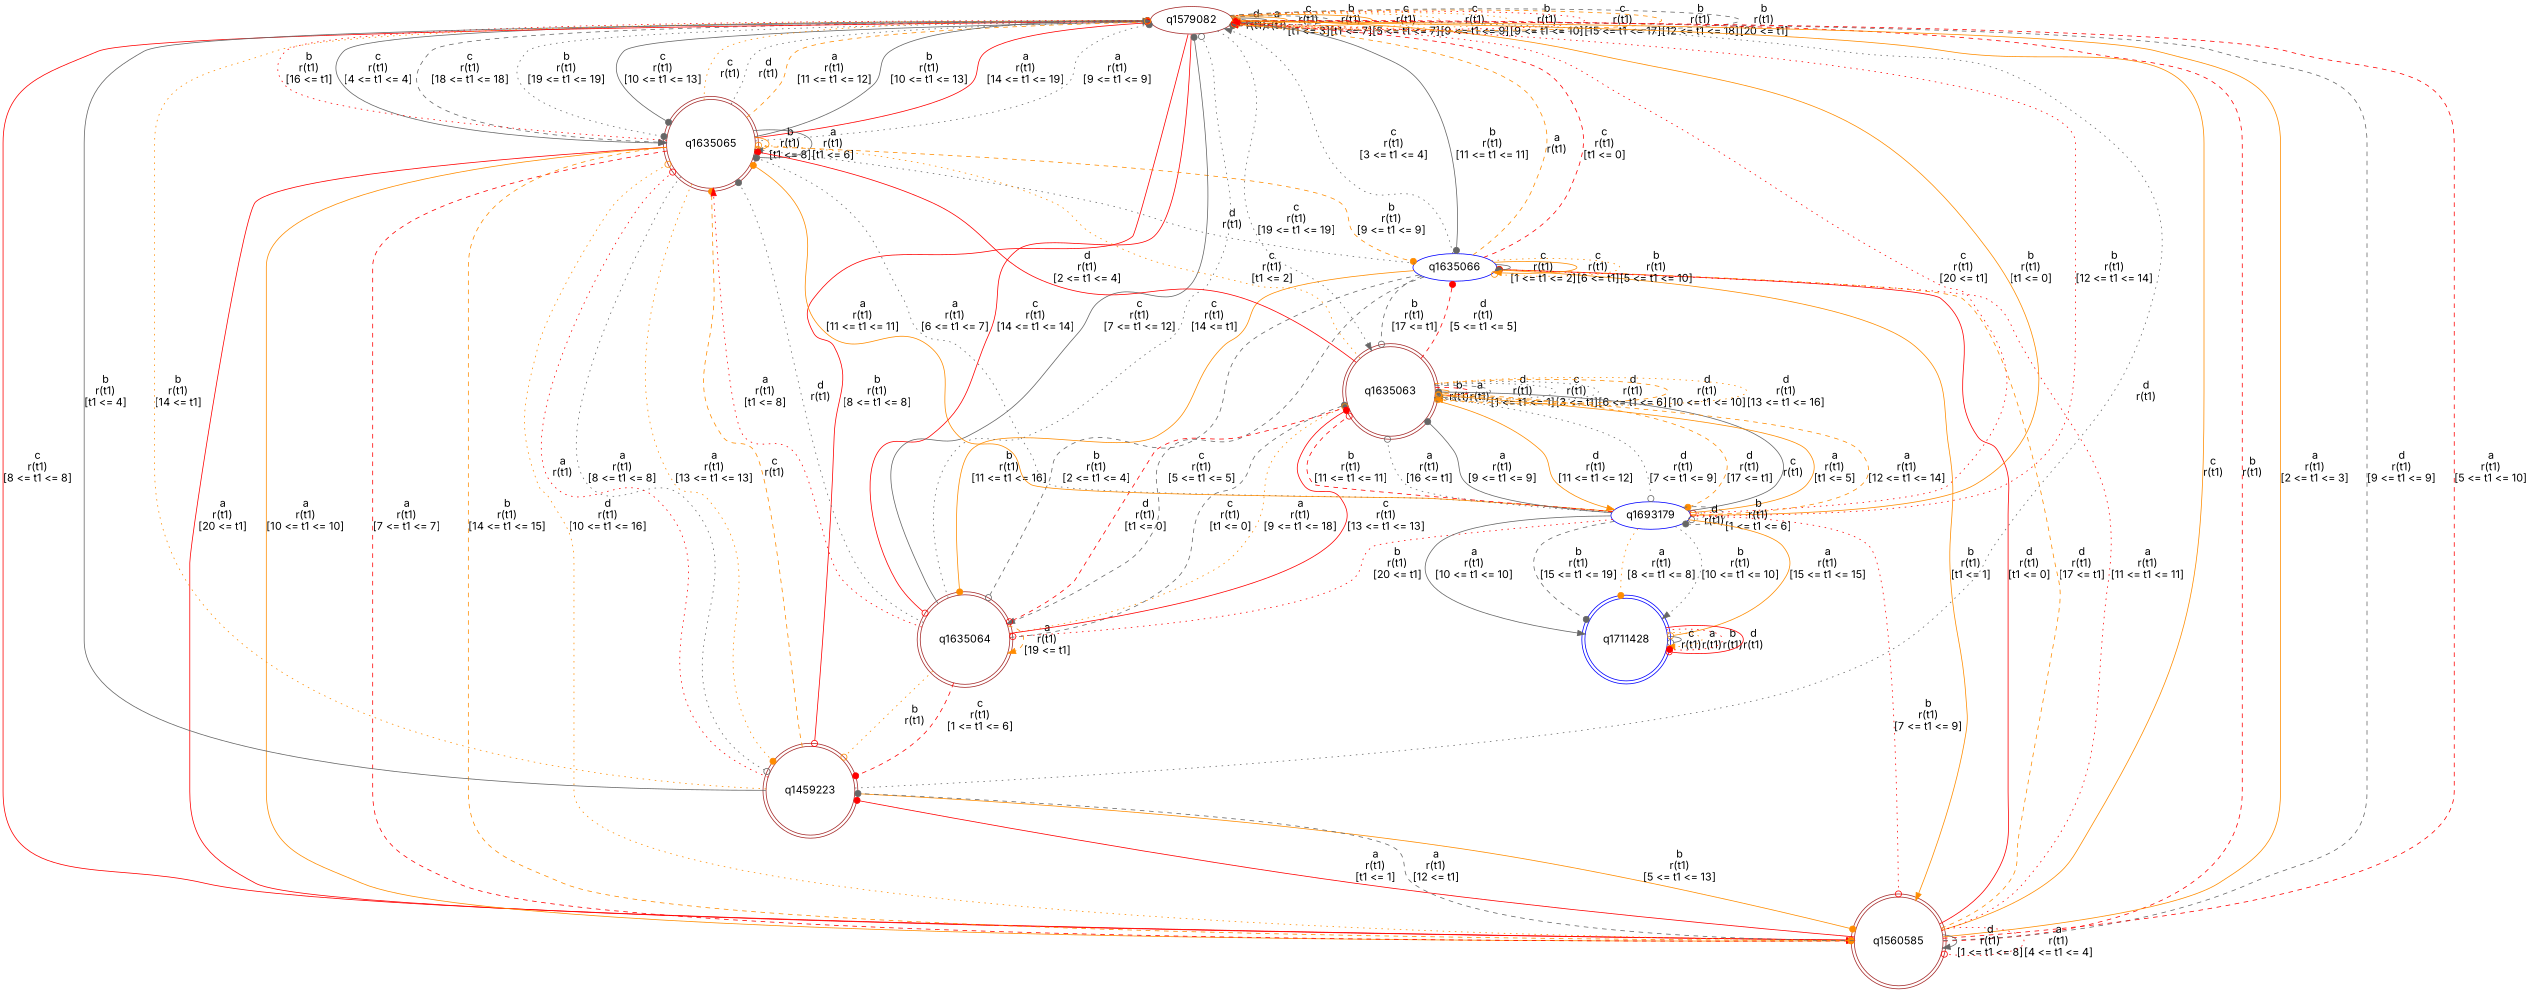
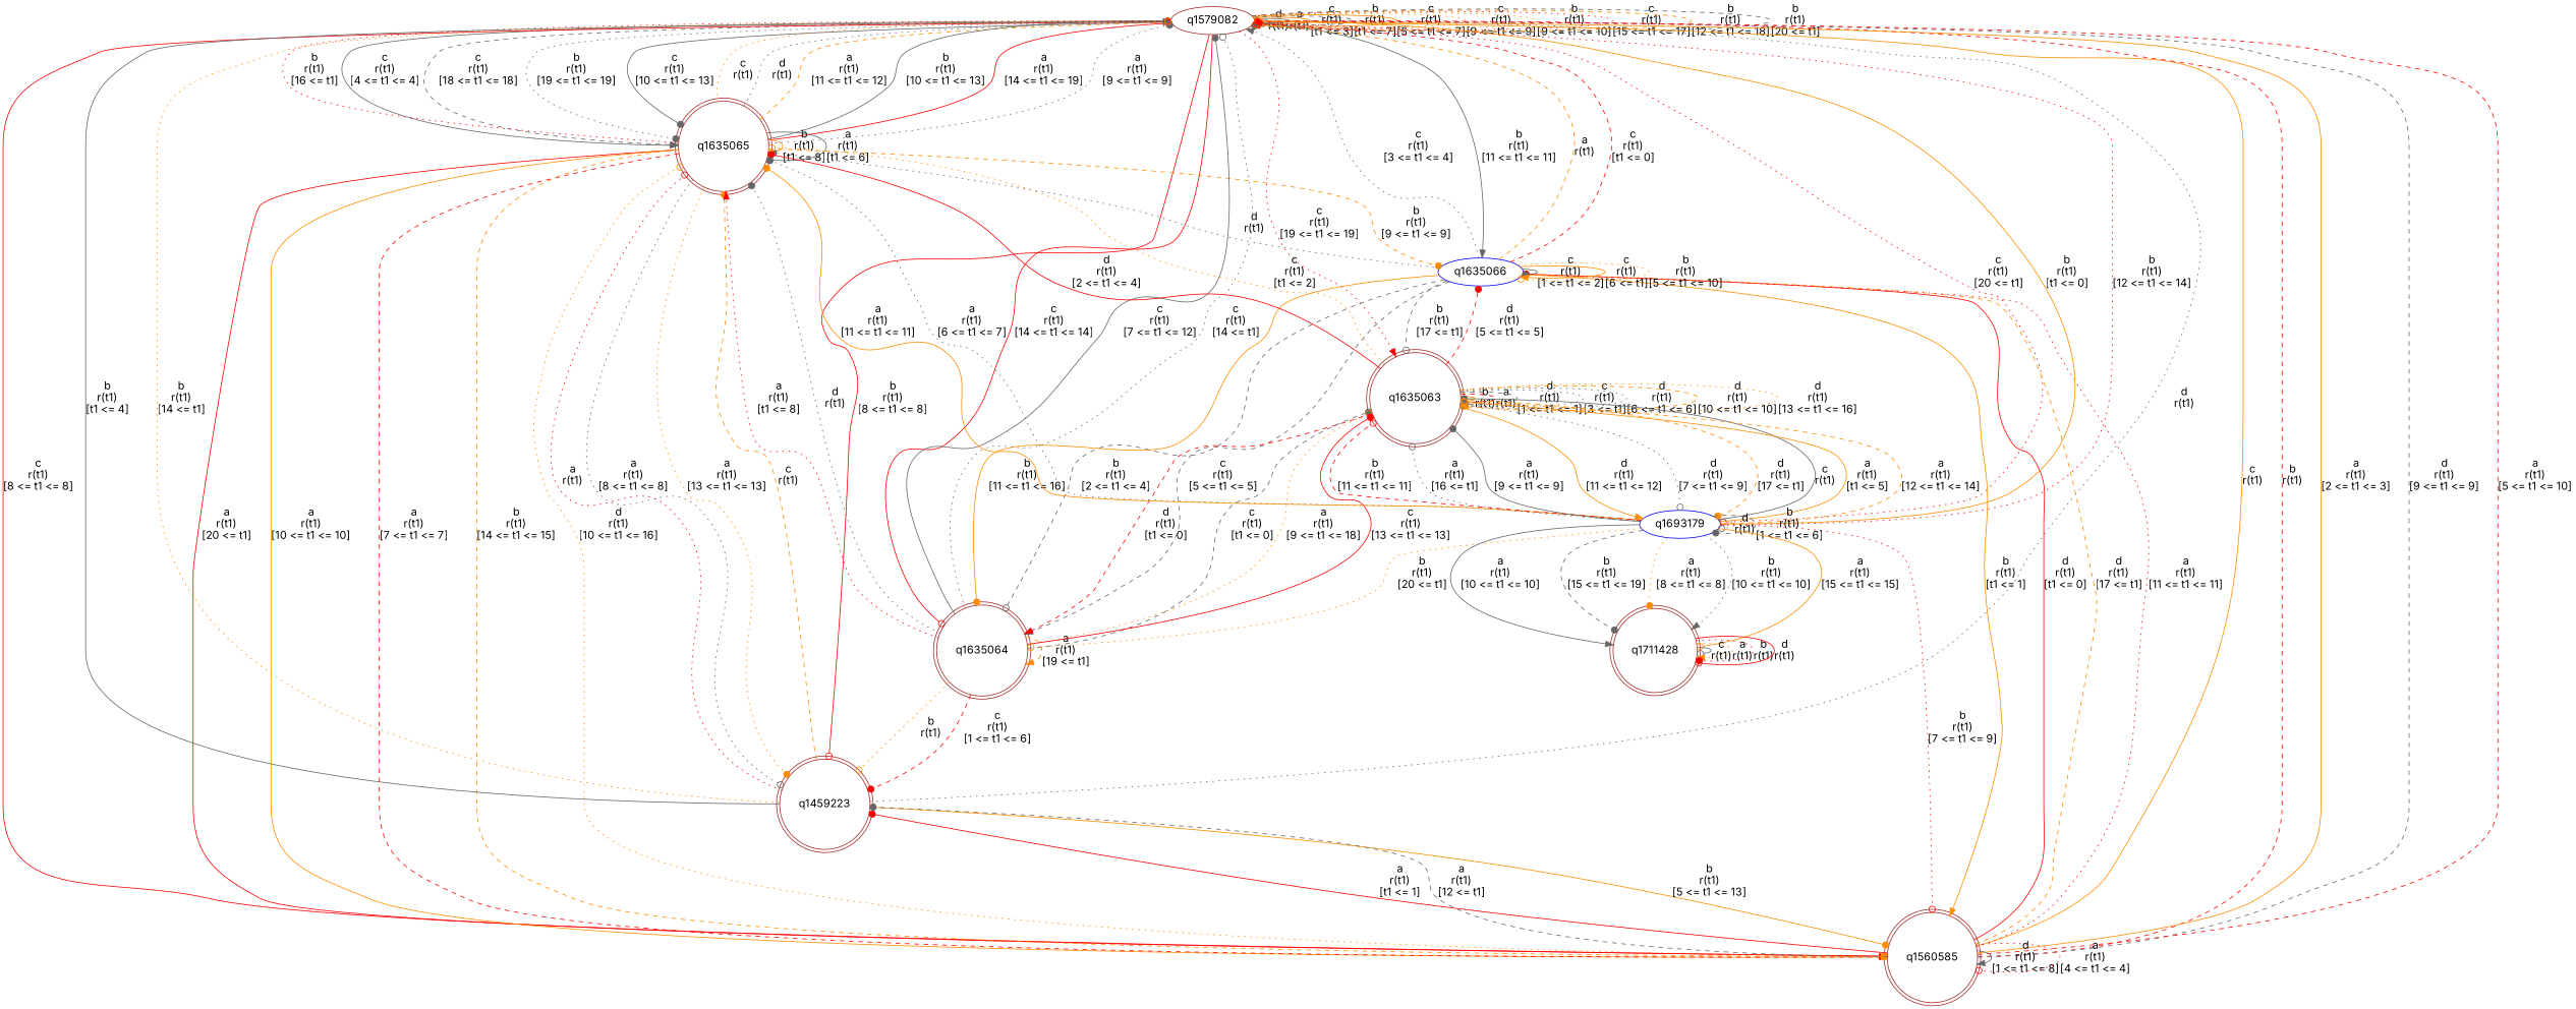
  digraph {
    fontname=Inter
    node [color=brown fontname=Inter shape=doublecircle]
    edge [arrowhead=odot color=gray40 fontname=Inter style=dotted]
    n1 [label=q1579082 shape=""]
    n2 [label=q1635065]
    n3 [label=q1459223]
    n4 [label=q1560585]
    n5 [color=blue label=q1635066 shape=""]
    n6 [label=q1635064]
    n7 [label=q1635063]
    n8 [color=blue label=q1693179 shape=""]
-   n9 [color=blue label=q1711428]
+   n9 [label=q1711428]
    n1 -> n1 [label="d\nr(t1)\n" style=dashed]
    n1 -> n1 [arrowhead=normal label="a\nr(t1)\n" style=solid]
    n1 -> n1 [arrowhead=normal color=darkorange label="c\nr(t1)\n[t1 <= 3]" style=solid]
    n1 -> n1 [label="b\nr(t1)\n[t1 <= 7]" style=dashed]
    n1 -> n1 [arrowhead=normal color=darkorange label="c\nr(t1)\n[5 <= t1 <= 7]" style=solid]
    n1 -> n1 [color=darkorange label="c\nr(t1)\n[9 <= t1 <= 9]"]
    n1 -> n1 [arrowhead=dot color=darkorange label="b\nr(t1)\n[9 <= t1 <= 10]"]
    n1 -> n1 [arrowhead=normal color=red label="c\nr(t1)\n[15 <= t1 <= 17]"]
    n1 -> n1 [arrowhead=dot color=darkorange label="b\nr(t1)\n[12 <= t1 <= 18]" style=dashed]
    n1 -> n1 [arrowhead=dot label="b\nr(t1)\n[20 <= t1]" style=dashed]
    n1 -> n2 [arrowhead=normal label="c\nr(t1)\n[4 <= t1 <= 4]" style=solid]
    n1 -> n2 [arrowhead=normal label="c\nr(t1)\n[18 <= t1 <= 18]" style=dashed]
    n1 -> n2 [arrowhead=dot label="b\nr(t1)\n[19 <= t1 <= 19]"]
    n1 -> n2 [arrowhead=dot label="c\nr(t1)\n[10 <= t1 <= 13]" style=solid]
    n1 -> n3 [color=red label="b\nr(t1)\n[8 <= t1 <= 8]" style=solid]
    n1 -> n4 [color=red label="c\nr(t1)\n[8 <= t1 <= 8]" style=solid]
-   n1 -> n5 [arrowhead=dot label="b\nr(t1)\n[11 <= t1 <= 11]" style=solid]
+   n1 -> n5 [arrowhead=normal label="b\nr(t1)\n[11 <= t1 <= 11]" style=solid]
    n1 -> n6 [color=red label="c\nr(t1)\n[14 <= t1 <= 14]" style=solid]
-   n1 -> n7 [arrowhead=normal label="c\nr(t1)\n[19 <= t1 <= 19]"]
+   n1 -> n7 [arrowhead=normal color=red label="c\nr(t1)\n[19 <= t1 <= 19]"]
    n1 -> n8 [color=red label="c\nr(t1)\n[20 <= t1]"]
    n2 -> n1 [arrowhead=normal color=darkorange label="c\nr(t1)\n"]
    n2 -> n1 [arrowhead=normal label="d\nr(t1)\n"]
    n2 -> n1 [color=darkorange label="a\nr(t1)\n[11 <= t1 <= 12]" style=dashed]
    n2 -> n1 [arrowhead=dot label="b\nr(t1)\n[10 <= t1 <= 13]" style=solid]
    n2 -> n1 [color=red label="a\nr(t1)\n[14 <= t1 <= 19]" style=solid]
    n2 -> n1 [arrowhead=dot label="a\nr(t1)\n[9 <= t1 <= 9]"]
    n2 -> n1 [arrowhead=dot color=red label="b\nr(t1)\n[16 <= t1]"]
    n2 -> n2 [color=darkorange label="b\nr(t1)\n[t1 <= 8]" style=solid]
    n2 -> n2 [label="a\nr(t1)\n[t1 <= 6]" style=solid]
    n2 -> n3 [label="a\nr(t1)\n[8 <= t1 <= 8]"]
    n2 -> n3 [arrowhead=dot color=darkorange label="a\nr(t1)\n[13 <= t1 <= 13]"]
    n2 -> n4 [arrowhead=normal color=red label="a\nr(t1)\n[20 <= t1]" style=solid]
    n2 -> n4 [color=darkorange label="a\nr(t1)\n[10 <= t1 <= 10]" style=solid]
    n2 -> n4 [arrowhead=normal color=red label="a\nr(t1)\n[7 <= t1 <= 7]" style=dashed]
    n2 -> n4 [arrowhead=dot color=darkorange label="b\nr(t1)\n[14 <= t1 <= 15]" style=dashed]
    n2 -> n5 [arrowhead=dot color=darkorange label="b\nr(t1)\n[9 <= t1 <= 9]" style=dashed]
    n3 -> n1 [label="d\nr(t1)\n"]
    n3 -> n1 [arrowhead=normal label="b\nr(t1)\n[t1 <= 4]" style=solid]
    n3 -> n1 [color=darkorange label="b\nr(t1)\n[14 <= t1]"]
    n3 -> n2 [arrowhead=dot color=darkorange label="c\nr(t1)\n" style=dashed]
    n3 -> n2 [color=red label="a\nr(t1)\n"]
    n3 -> n4 [arrowhead=dot color=darkorange label="b\nr(t1)\n[5 <= t1 <= 13]" style=solid]
    n4 -> n1 [arrowhead=normal color=darkorange label="c\nr(t1)\n" style=solid]
    n4 -> n1 [arrowhead=dot color=red label="b\nr(t1)\n" style=dashed]
    n4 -> n1 [arrowhead=normal color=darkorange label="a\nr(t1)\n[2 <= t1 <= 3]" style=solid]
    n4 -> n1 [label="d\nr(t1)\n[9 <= t1 <= 9]" style=dashed]
    n4 -> n1 [arrowhead=dot color=red label="a\nr(t1)\n[5 <= t1 <= 10]" style=dashed]
    n4 -> n2 [color=darkorange label="d\nr(t1)\n[10 <= t1 <= 16]"]
    n4 -> n3 [arrowhead=dot color=red label="a\nr(t1)\n[t1 <= 1]" style=solid]
    n4 -> n3 [arrowhead=dot label="a\nr(t1)\n[12 <= t1]" style=dashed]
    n4 -> n4 [arrowhead=normal label="d\nr(t1)\n[1 <= t1 <= 8]" style=solid]
    n4 -> n4 [color=red label="a\nr(t1)\n[4 <= t1 <= 4]"]
    n4 -> n5 [color=red label="d\nr(t1)\n[t1 <= 0]" style=solid]
    n4 -> n5 [color=darkorange label="d\nr(t1)\n[17 <= t1]" style=dashed]
    n4 -> n5 [arrowhead=dot color=red label="a\nr(t1)\n[11 <= t1 <= 11]"]
    n5 -> n1 [color=darkorange label="a\nr(t1)\n" style=dashed]
    n5 -> n1 [color=red label="c\nr(t1)\n[t1 <= 0]" style=dashed]
    n5 -> n1 [arrowhead=normal label="c\nr(t1)\n[3 <= t1 <= 4]"]
    n5 -> n2 [arrowhead=normal label="d\nr(t1)\n"]
    n5 -> n4 [arrowhead=normal color=darkorange label="b\nr(t1)\n[t1 <= 1]" style=solid]
    n5 -> n5 [arrowhead=dot label="c\nr(t1)\n[1 <= t1 <= 2]" style=solid]
    n5 -> n5 [arrowhead=normal color=darkorange label="c\nr(t1)\n[6 <= t1]" style=solid]
    n5 -> n5 [color=darkorange label="b\nr(t1)\n[5 <= t1 <= 10]"]
    n5 -> n6 [arrowhead=normal label="c\nr(t1)\n[5 <= t1 <= 5]" style=dashed]
    n5 -> n6 [arrowhead=dot color=darkorange label="b\nr(t1)\n[11 <= t1 <= 16]" style=solid]
    n5 -> n6 [label="b\nr(t1)\n[2 <= t1 <= 4]" style=dashed]
    n5 -> n7 [label="b\nr(t1)\n[17 <= t1]" style=dashed]
    n6 -> n1 [arrowhead=dot label="c\nr(t1)\n[7 <= t1 <= 12]" style=solid]
    n6 -> n1 [label="c\nr(t1)\n[14 <= t1]"]
    n6 -> n2 [arrowhead=dot label="d\nr(t1)\n"]
    n6 -> n2 [arrowhead=normal color=red label="a\nr(t1)\n[t1 <= 8]"]
    n6 -> n3 [color=darkorange label="b\nr(t1)\n"]
    n6 -> n3 [arrowhead=dot color=red label="c\nr(t1)\n[1 <= t1 <= 6]" style=dashed]
    n6 -> n6 [arrowhead=normal color=darkorange label="a\nr(t1)\n[19 <= t1]" style=dashed]
    n6 -> n7 [arrowhead=dot label="c\nr(t1)\n[t1 <= 0]" style=dashed]
    n6 -> n7 [color=darkorange label="a\nr(t1)\n[9 <= t1 <= 18]"]
    n6 -> n7 [arrowhead=dot color=red label="c\nr(t1)\n[13 <= t1 <= 13]" style=solid]
    n7 -> n2 [color=darkorange label="c\nr(t1)\n[t1 <= 2]"]
    n7 -> n2 [arrowhead=dot color=red label="d\nr(t1)\n[2 <= t1 <= 4]" style=solid]
    n7 -> n5 [arrowhead=dot color=red label="d\nr(t1)\n[5 <= t1 <= 5]" style=dashed]
-   n7 -> n6 [color=red label="d\nr(t1)\n[t1 <= 0]" style=dashed]
+   n7 -> n6 [arrowhead=normal color=red label="d\nr(t1)\n[t1 <= 0]" style=dashed]
    n7 -> n7 [color=darkorange label="b\nr(t1)\n" style=solid]
    n7 -> n7 [color=red label="a\nr(t1)\n" style=dashed]
    n7 -> n7 [arrowhead=normal label="d\nr(t1)\n[1 <= t1 <= 1]" style=dashed]
    n7 -> n7 [arrowhead=normal label="c\nr(t1)\n[3 <= t1]"]
    n7 -> n7 [arrowhead=dot label="d\nr(t1)\n[6 <= t1 <= 6]"]
    n7 -> n7 [arrowhead=normal color=darkorange label="d\nr(t1)\n[10 <= t1 <= 10]" style=dashed]
    n7 -> n7 [color=darkorange label="d\nr(t1)\n[13 <= t1 <= 16]"]
    n7 -> n8 [arrowhead=normal color=darkorange label="d\nr(t1)\n[11 <= t1 <= 12]" style=solid]
    n7 -> n8 [label="d\nr(t1)\n[7 <= t1 <= 9]"]
    n7 -> n8 [arrowhead=dot color=darkorange label="d\nr(t1)\n[17 <= t1]" style=dashed]
    n8 -> n1 [color=darkorange label="b\nr(t1)\n[t1 <= 0]" style=solid]
    n8 -> n1 [arrowhead=normal color=red label="b\nr(t1)\n[12 <= t1 <= 14]"]
    n8 -> n2 [arrowhead=dot label="a\nr(t1)\n[6 <= t1 <= 7]"]
    n8 -> n2 [arrowhead=dot color=darkorange label="a\nr(t1)\n[11 <= t1 <= 11]" style=solid]
    n8 -> n4 [color=red label="b\nr(t1)\n[7 <= t1 <= 9]"]
-   n8 -> n6 [color=red label="b\nr(t1)\n[20 <= t1]"]
+   n8 -> n6 [color=darkorange label="b\nr(t1)\n[20 <= t1]"]
    n8 -> n7 [arrowhead=dot label="c\nr(t1)\n" style=solid]
    n8 -> n7 [color=darkorange label="a\nr(t1)\n[t1 <= 5]" style=solid]
    n8 -> n7 [color=darkorange label="a\nr(t1)\n[12 <= t1 <= 14]" style=dashed]
    n8 -> n7 [color=red label="b\nr(t1)\n[11 <= t1 <= 11]" style=dashed]
    n8 -> n7 [label="a\nr(t1)\n[16 <= t1]"]
    n8 -> n7 [arrowhead=dot label="a\nr(t1)\n[9 <= t1 <= 9]" style=solid]
    n8 -> n8 [label="d\nr(t1)\n"]
    n8 -> n8 [arrowhead=dot label="b\nr(t1)\n[1 <= t1 <= 6]" style=dashed]
    n8 -> n9 [arrowhead=dot color=darkorange label="a\nr(t1)\n[8 <= t1 <= 8]"]
    n8 -> n9 [arrowhead=normal label="b\nr(t1)\n[10 <= t1 <= 10]"]
    n8 -> n9 [color=darkorange label="a\nr(t1)\n[15 <= t1 <= 15]" style=solid]
    n8 -> n9 [arrowhead=normal label="a\nr(t1)\n[10 <= t1 <= 10]" style=solid]
    n8 -> n9 [arrowhead=dot label="b\nr(t1)\n[15 <= t1 <= 19]" style=dashed]
    n9 -> n9 [label="c\nr(t1)\n" style=solid]
    n9 -> n9 [arrowhead=normal color=darkorange label="a\nr(t1)\n"]
    n9 -> n9 [arrowhead=dot color=red label="b\nr(t1)\n"]
    n9 -> n9 [color=red label="d\nr(t1)\n" style=solid]
  }
